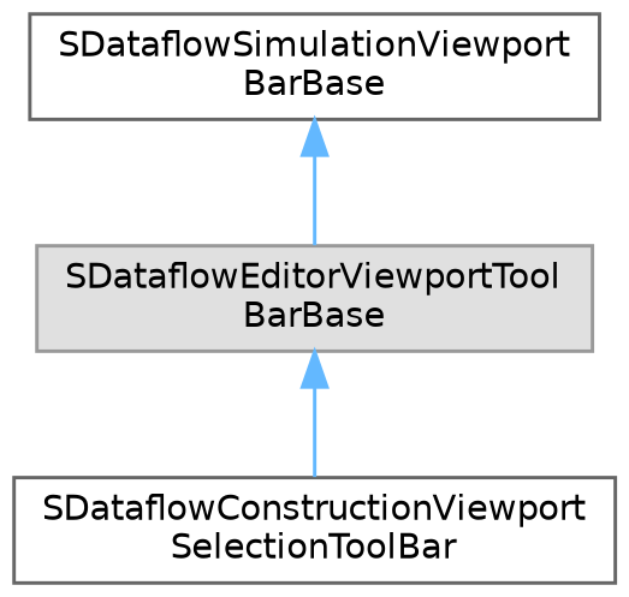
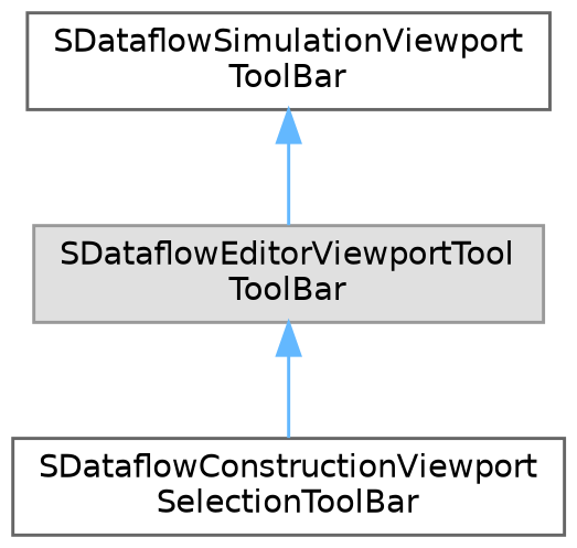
  digraph {
    rankdir=TB
    node [color=grey40 fillcolor=white fontname=Helvetica fontsize=10 shape=box style=filled]
    edge [color=steelblue1 dir=back fontname=Helvetica fontsize=10 labelfontname=Helvetica labelfontsize=10 style=solid]
-   n1 [color=grey60 fillcolor="#E0E0E0" height=0.2 label="SDataflowEditorViewportTool\lBarBase" width=0.4]
+   n1 [color=grey60 fillcolor="#E0E0E0" height=0.2 label="SDataflowEditorViewportTool\lToolBar" width=0.4]
    n2 [height=0.2 label="SDataflowConstructionViewport\lSelectionToolBar" width=0.4]
-   n3 [height=0.2 label="SDataflowSimulationViewport\lBarBase" width=0.4]
+   n3 [height=0.2 label="SDataflowSimulationViewport\lToolBar" width=0.4]
    n1 -> n2
    n3 -> n1
  }
